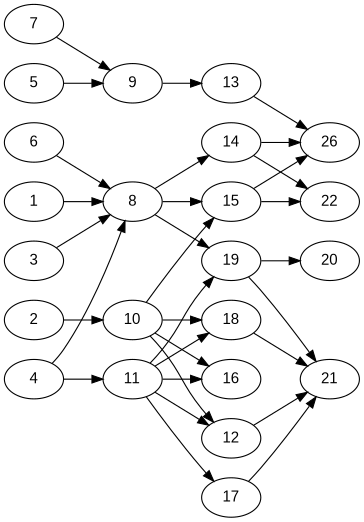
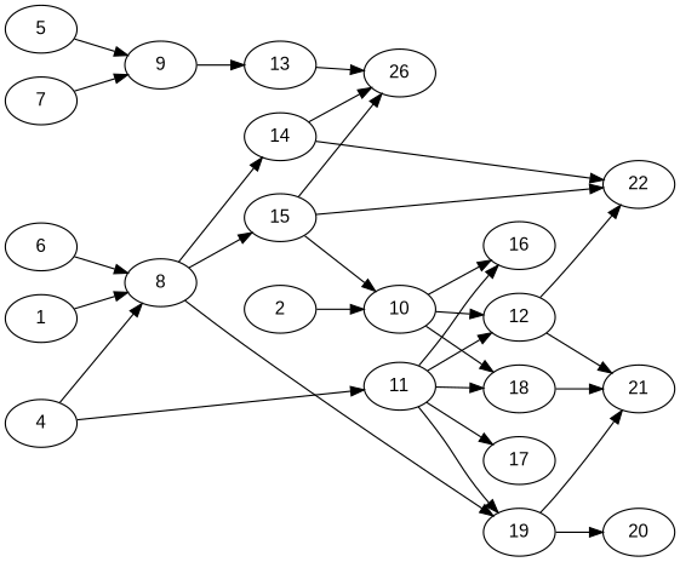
  digraph {
    fontname="Liberation Sans"
    rankdir=LR
    node [alpha=0.04 fontname="Liberation Sans"]
    edge [fontname="Liberation Sans"]
    1 [alpha=0.19 expect_size=2614534151228626]
    8 [alpha=0.07 expect_size=2733092230155952]
    14 [alpha=0.02 expect_size=1472226945161941221376]
    15 [alpha=0.01 expect_size=7593034865855061]
    19 [alpha=0.09 expect_size=1821377753554786189312]
    22 [alpha=0.10 expect_size=784770487364446322688]
    n7 [expect_size=1413390634925261062144 label=26]
    21 [alpha=0.16 expect_size=2435915605431375360]
    20 [expect_size=18446789108052262912]
    2 [alpha=0.02 expect_size=672452785636467328]
    10 [alpha=0.19 expect_size=2749203959735343616]
    12 [alpha=0.17 expect_size=940778717435737216]
    16 [alpha=0.03 expect_size=231328066730746445824]
    18 [alpha=0.07 expect_size=934921300769496891392]
-   3 [alpha=0.15 expect_size=1620317349679263]
    4 [expect_size=3230355897429347]
    11 [alpha=0.17 expect_size=375188269425130048]
    17 [alpha=0.12 expect_size=1511224545742793984]
    5 [alpha=0.11 expect_size=188521518186102784000]
    9 [alpha=0.05 expect_size=1176785551399845888000]
    13 [alpha=0.00 expect_size=3081891234541476]
    6 [alpha=0.11 expect_size=1774869096047602302976]
    7 [alpha=0.20 expect_size=121619930038489055232]
    1 -> 8
    8 -> 14
    8 -> 15
    8 -> 19
    14 -> 22
    14 -> n7
    15 -> 22
    15 -> n7
    19 -> 21
    19 -> 20
    2 -> 10
-   10 -> 15
+   15 -> 10
    10 -> 12
    10 -> 16
    10 -> 18
+   12 -> 22
    12 -> 21
    18 -> 21
-   3 -> 8
    4 -> 8
    4 -> 11
    11 -> 19
    11 -> 12
    11 -> 16
    11 -> 18
    11 -> 17
-   17 -> 21
    5 -> 9
    9 -> 13
    13 -> n7
    6 -> 8
    7 -> 9
  }
